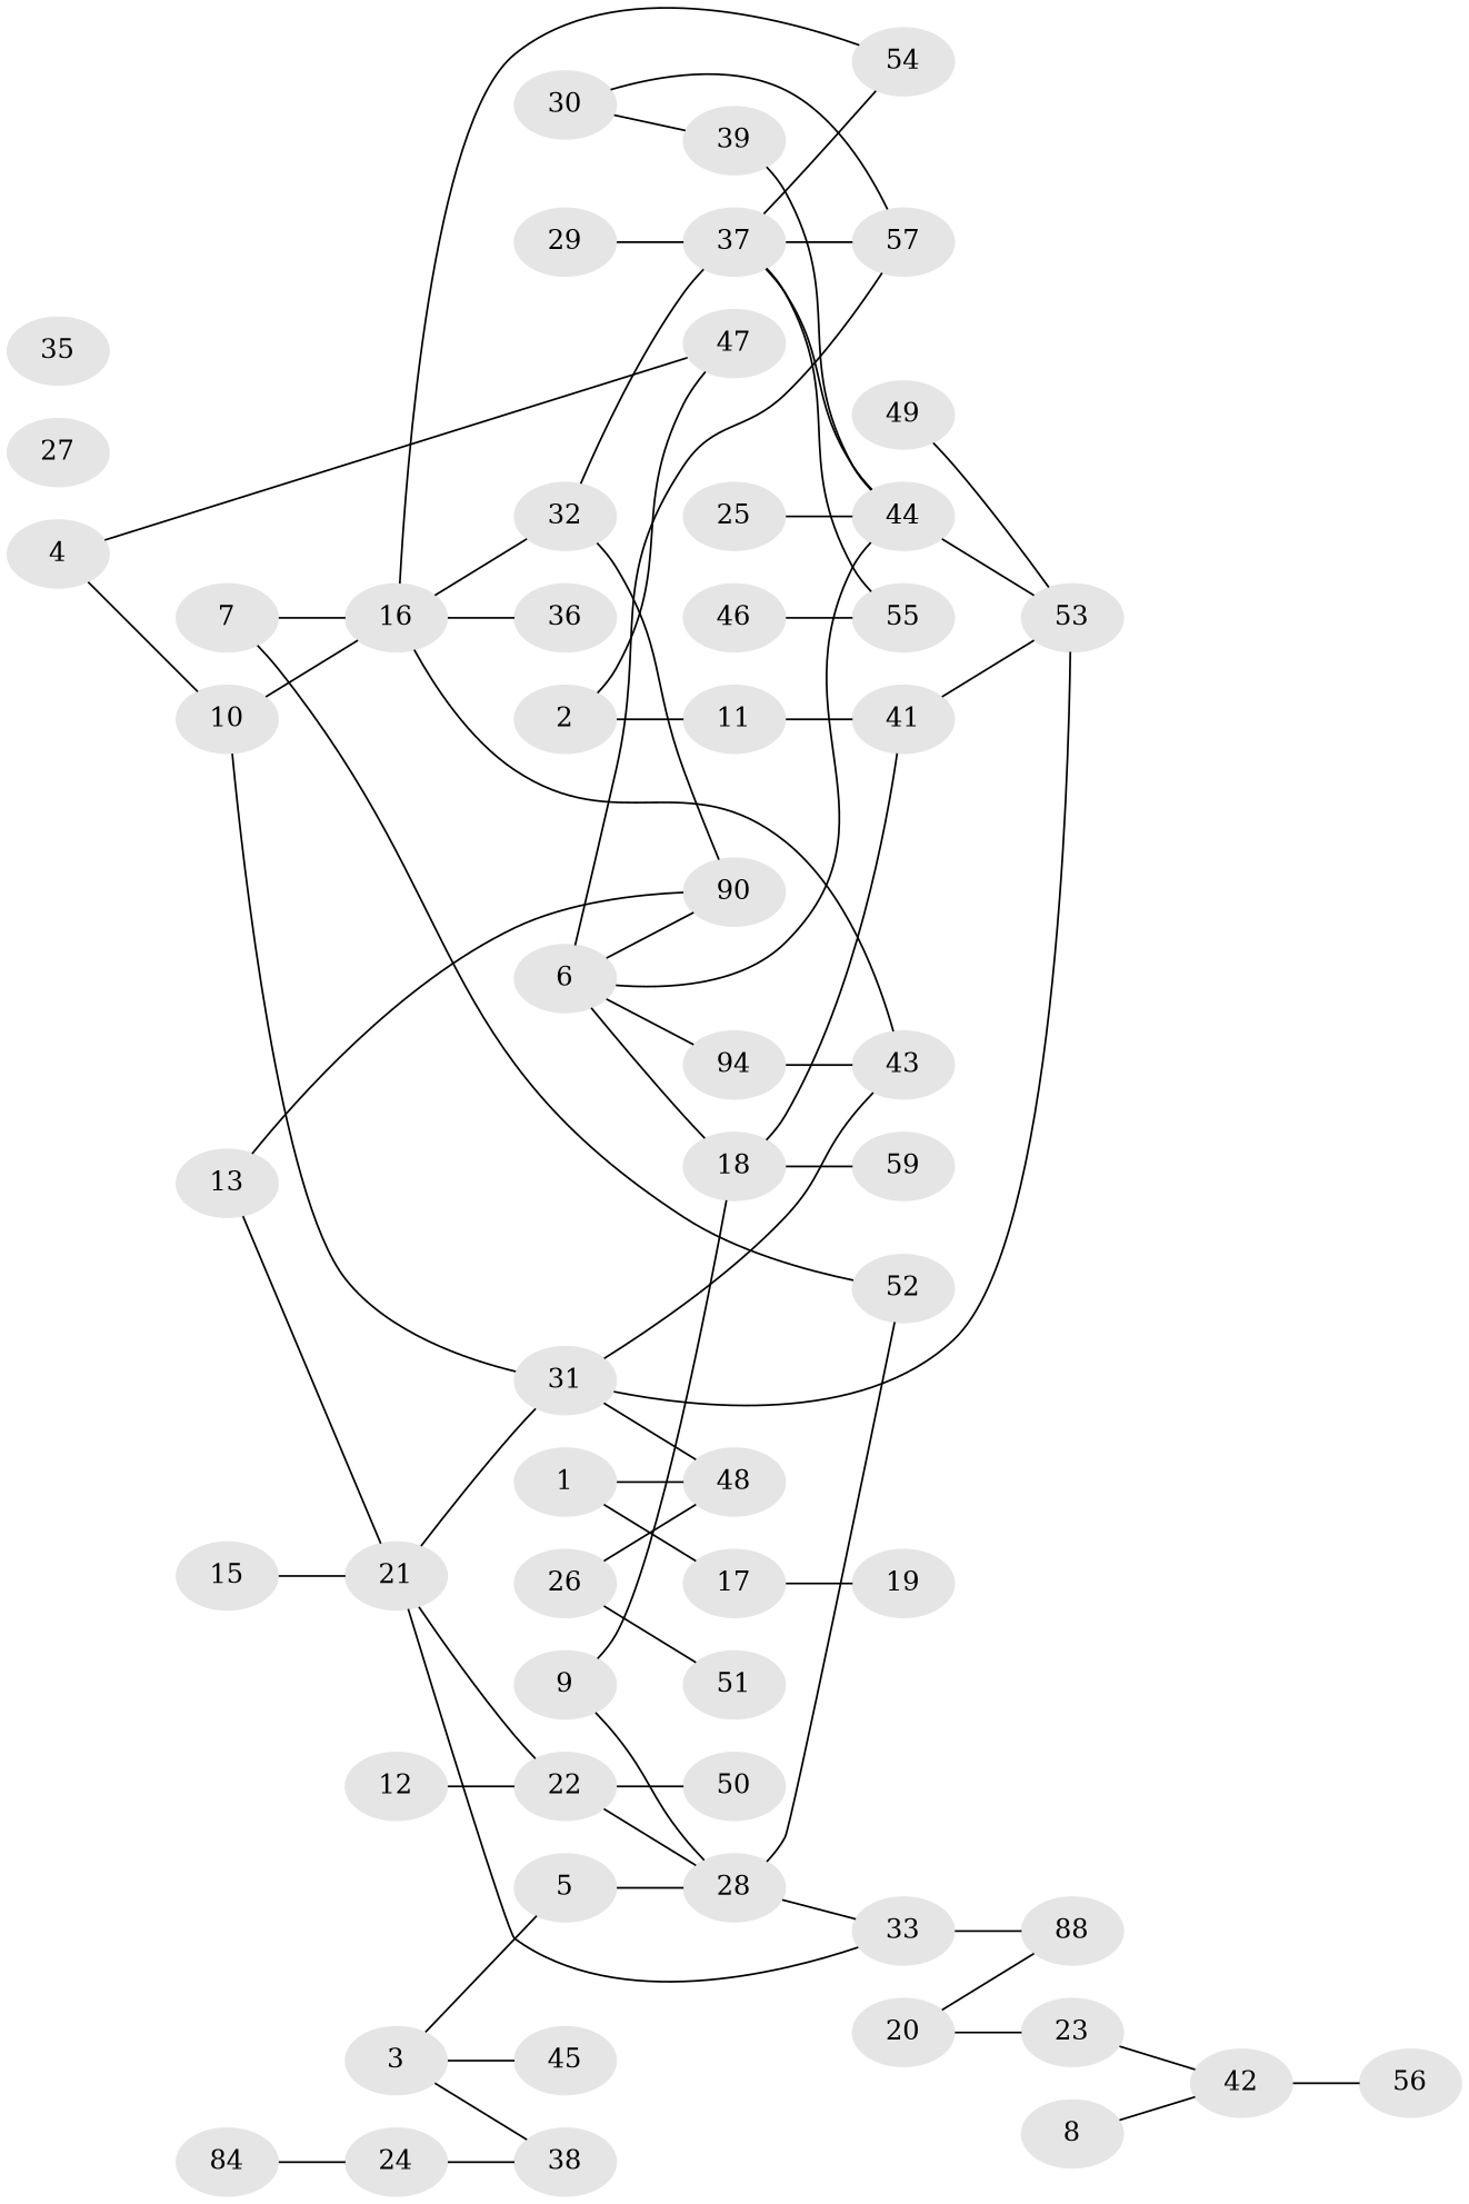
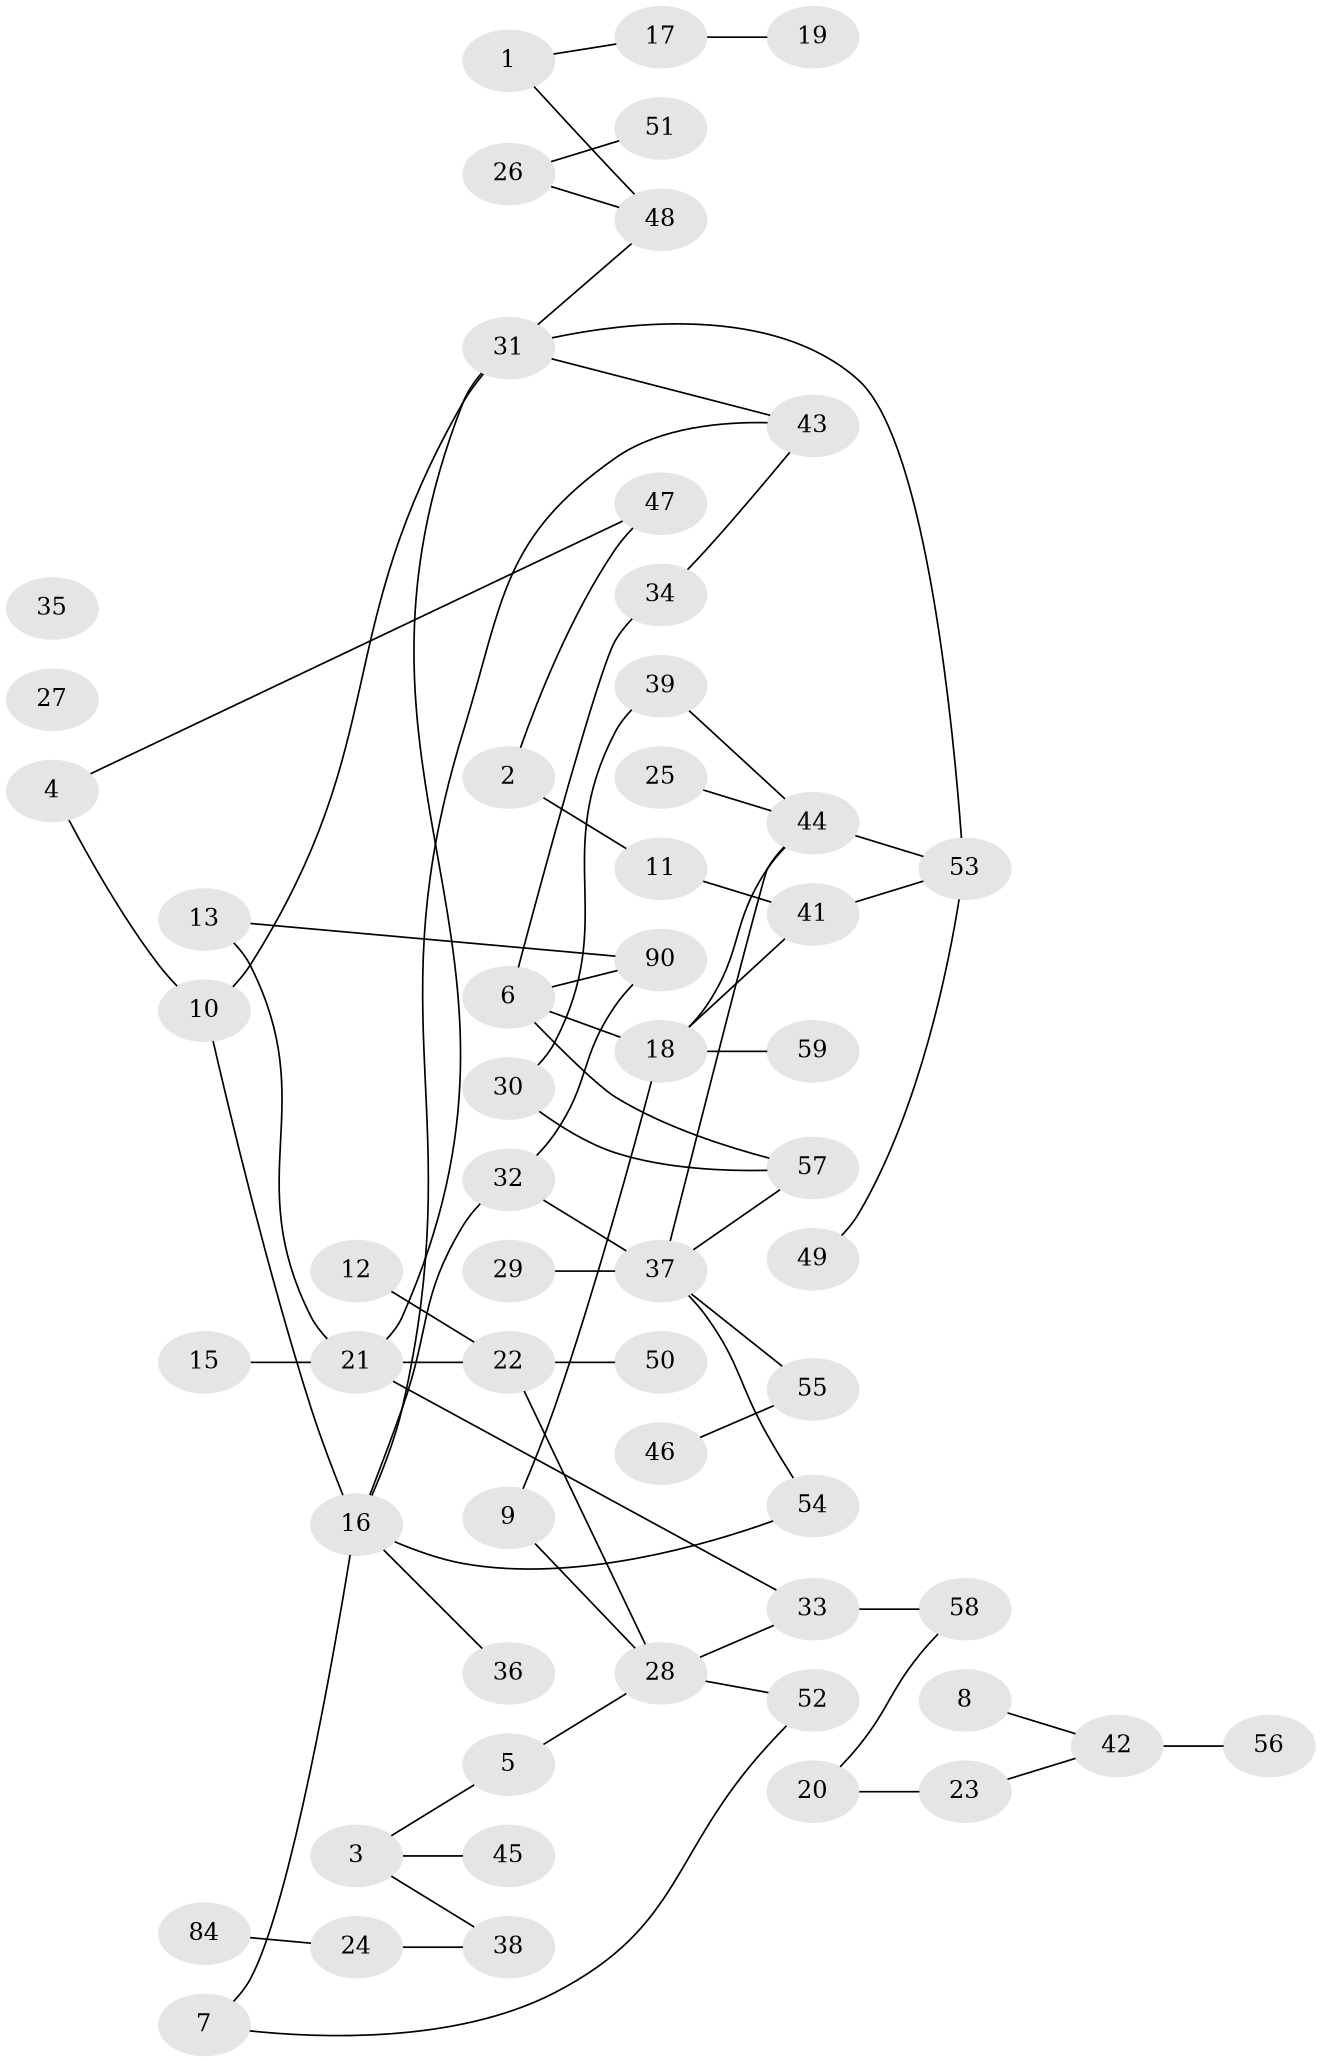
  graph {
    rankdir=LR
    node [color=gray90 style=filled]
    1
    17
    48
    19
    2
    11
    47
    41
    3
    5
    38
    45
    28
    4
    10
    16
    31
    52
    33
    6
    18
-   34 [label=94]
+   34
    n23 [label=90]
    44
    57
    59
    43
    53
    7
    32
    36
    54
    8
    42
    56
    9
    12
    22
    50
    13
    21
    n42 [label=84]
    24
    15
    37
    20
    23
-   58 [label=88]
+   58
    25
    26
    51
    27
    29
    55
    30
    39
    35
    46
    49
    1 -- 17
    1 -- 48
    17 -- 19
    2 -- 11
    2 -- 47
    11 -- 41
    41 -- 53
    3 -- 5
    3 -- 38
    3 -- 45
    5 -- 28
    28 -- 52
    28 -- 33
    4 -- 47
    4 -- 10
    10 -- 16
    10 -- 31
    16 -- 43
    16 -- 32
    16 -- 36
    16 -- 54
    31 -- 48
    31 -- 43
    31 -- 53
    33 -- 58
    6 -- 18
    6 -- 34
    6 -- n23
-   6 -- 44
+   18 -- 44
    6 -- 57
    18 -- 41
    18 -- 59
    34 -- 43
    44 -- 53
    7 -- 16
    7 -- 52
    32 -- n23
    32 -- 37
    8 -- 42
    42 -- 56
    9 -- 28
    9 -- 18
    12 -- 22
    22 -- 28
    22 -- 50
    13 -- n23
    13 -- 21
    21 -- 31
    21 -- 33
    21 -- 22
    n42 -- 24
    24 -- 38
    15 -- 21
    37 -- 44
    37 -- 57
    37 -- 54
    37 -- 55
    20 -- 23
    20 -- 58
    23 -- 42
    25 -- 44
    26 -- 48
    26 -- 51
    29 -- 37
    30 -- 57
    30 -- 39
    39 -- 44
    46 -- 55
    49 -- 53
  }
